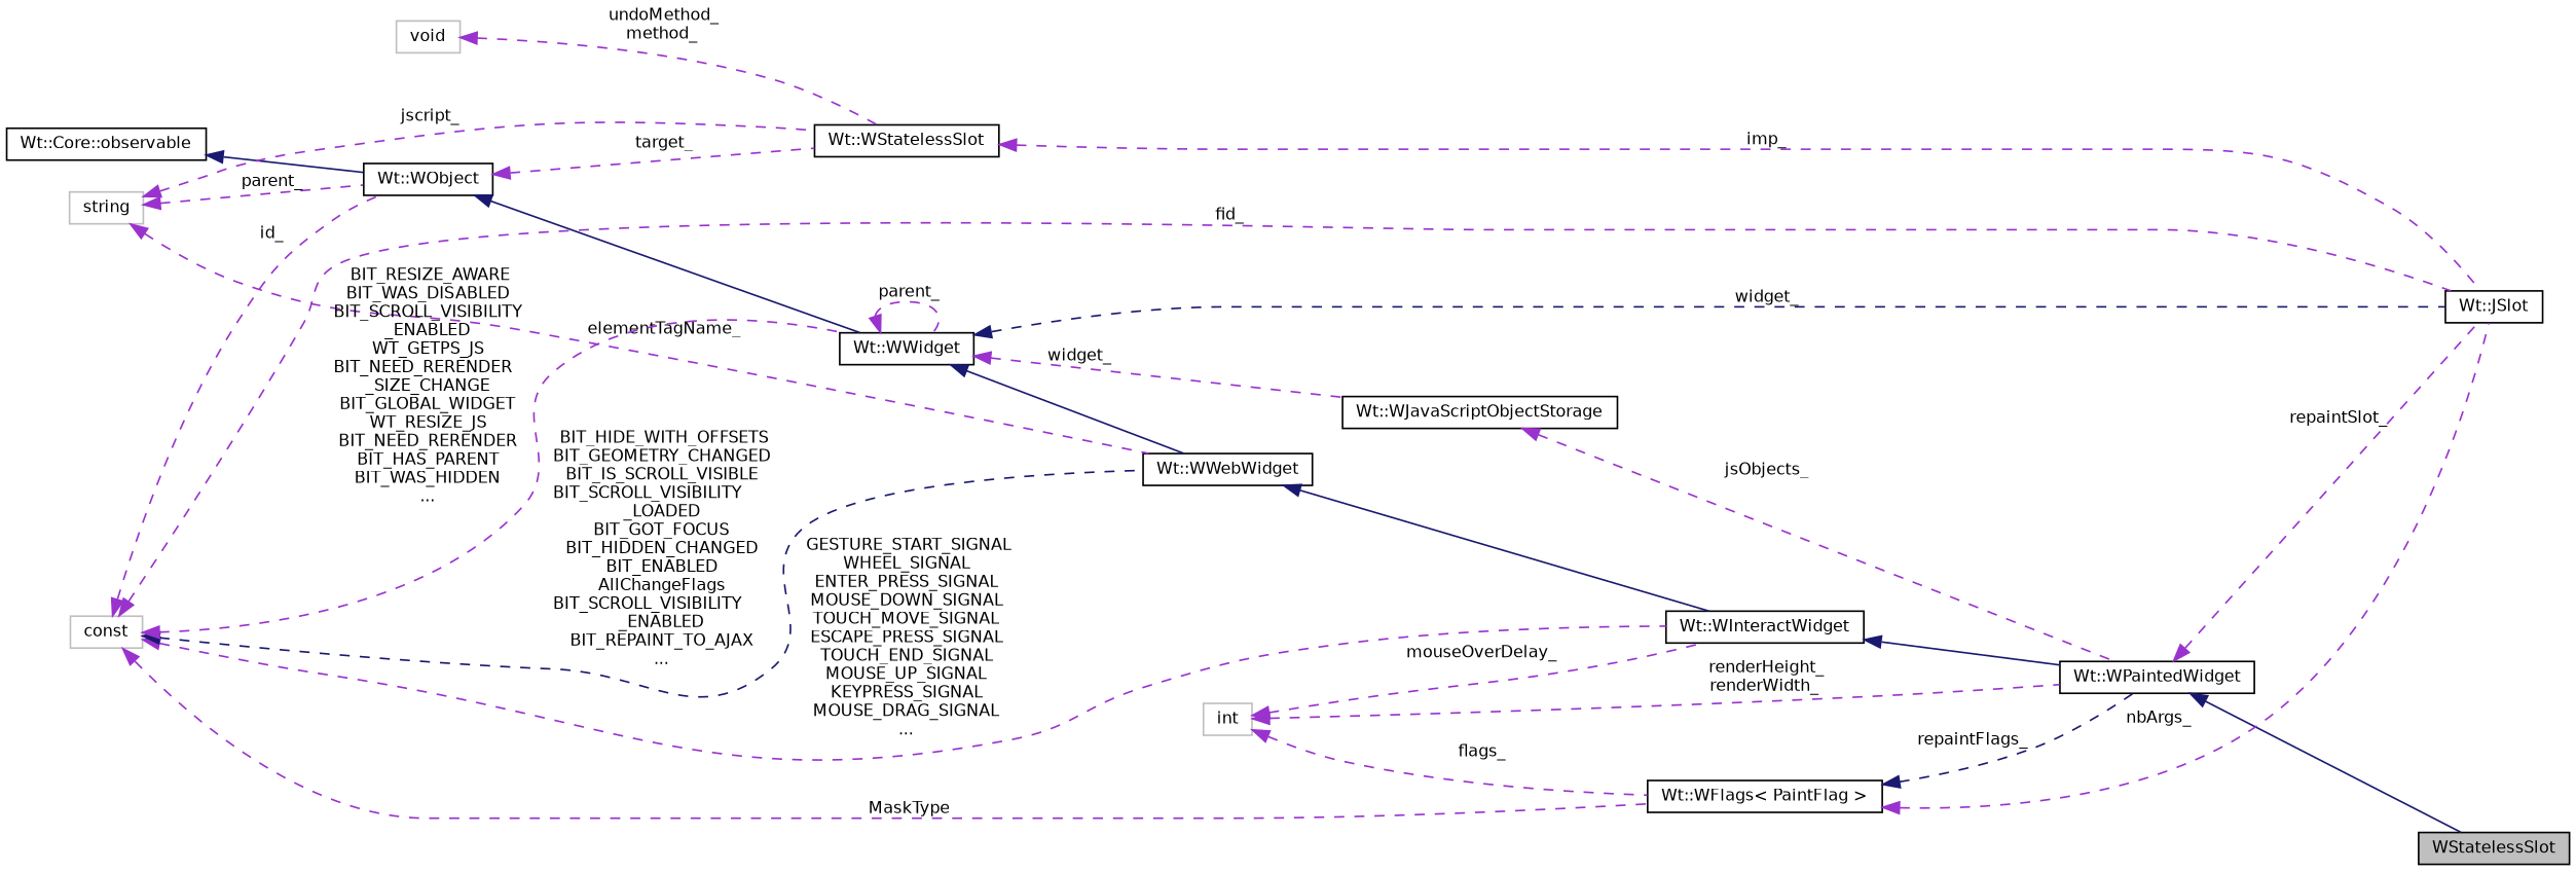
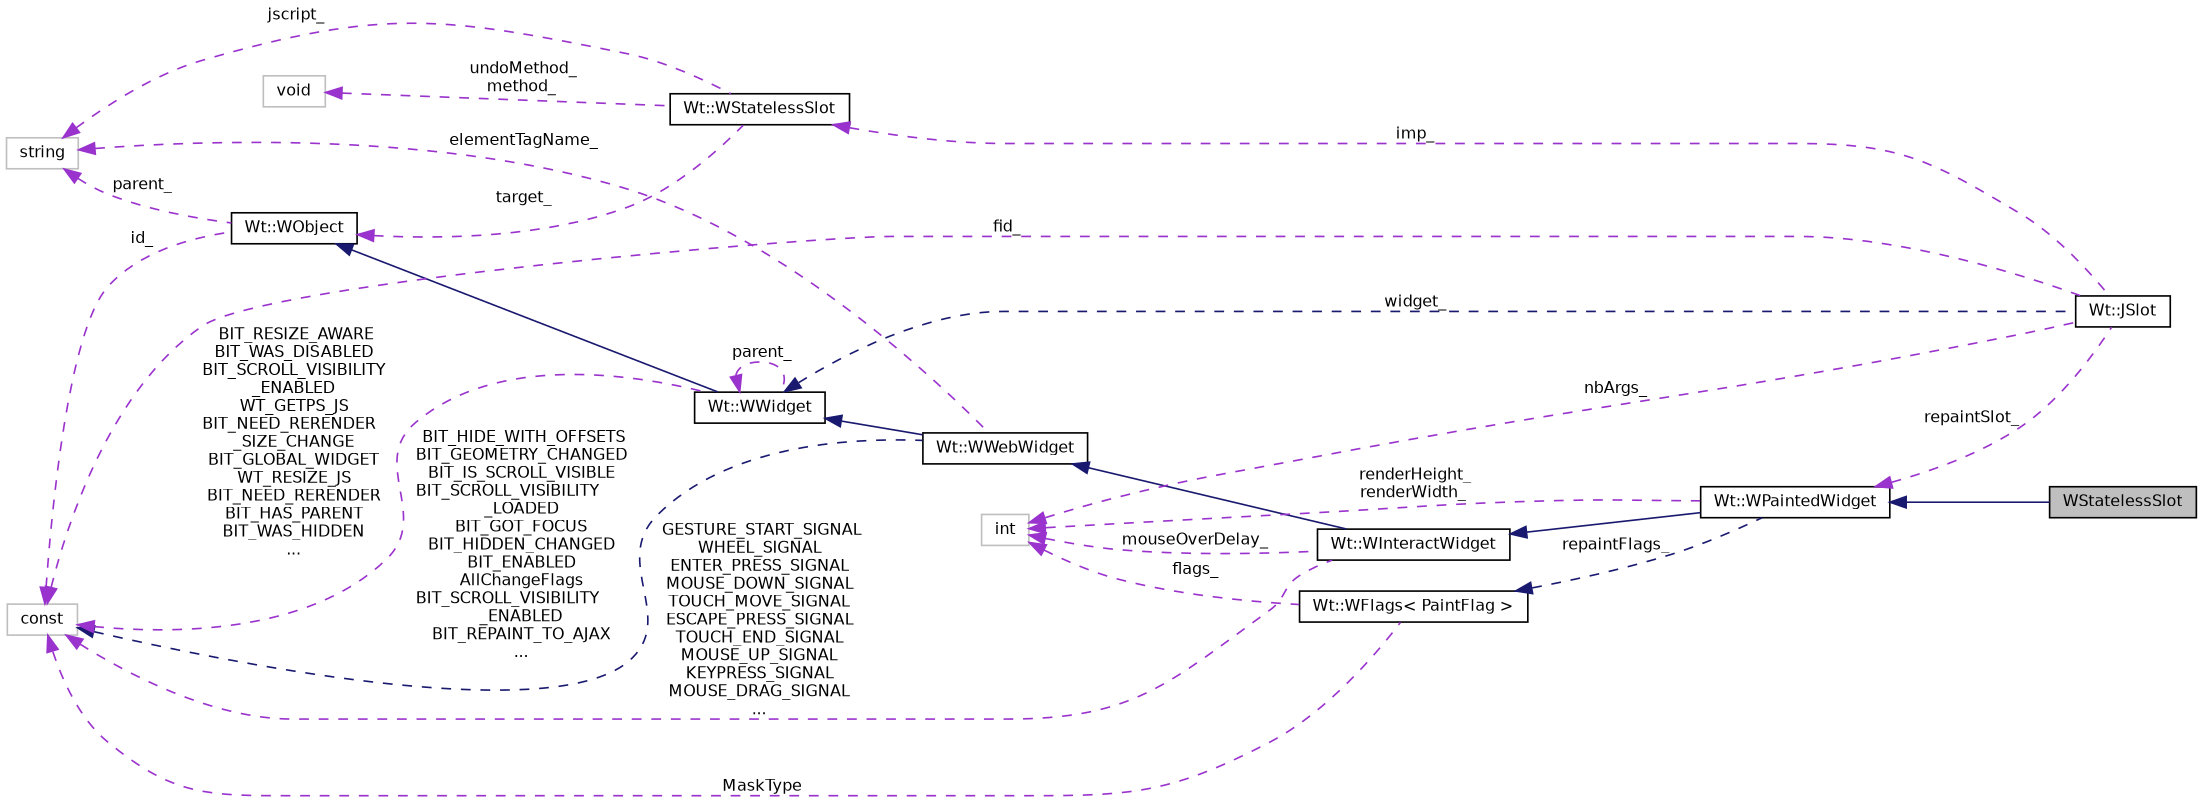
  digraph {
    rankdir=LR
    node [color=black fillcolor=white fontname=Helvetica fontsize=10 shape=record style=filled]
    edge [color=darkorchid3 dir=back fontname=Helvetica fontsize=10 labelfontname=Helvetica labelfontsize=10 style=dashed]
    n1 [fillcolor=grey75 fontcolor=black height=0.2 label=WStatelessSlot width=0.4]
    n2 [height=0.2 label="Wt::WPaintedWidget" width=0.4]
    n3 [height=0.2 label="Wt::JSlot" width=0.4]
    n4 [height=0.2 label="Wt::WInteractWidget" width=0.4]
    n5 [height=0.2 label="Wt::WWebWidget" width=0.4]
    n6 [height=0.2 label="Wt::WWidget" width=0.4]
-   n7 [height=0.2 label="Wt::WJavaScriptObjectStorage" width=0.4]
    n8 [height=0.2 label="Wt::WObject" width=0.4]
    n9 [height=0.2 label="Wt::WStatelessSlot" width=0.4]
-   n10 [height=0.2 label="Wt::Core::observable" width=0.4]
    n11 [color=grey75 height=0.2 label=string width=0.4]
    n12 [color=grey75 height=0.2 label=const width=0.4]
    n13 [height=0.2 label="Wt::WFlags\< PaintFlag \>" width=0.4]
    n14 [color=grey75 height=0.2 label=int width=0.4]
    n15 [color=grey75 height=0.2 label=void width=0.4]
    n2 -> n1 [color=midnightblue style=solid]
    n2 -> n3 [label=" repaintSlot_"]
    n4 -> n2 [color=midnightblue style=solid]
    n5 -> n4 [color=midnightblue style=solid]
    n6 -> n3 [color=midnightblue label=" widget_"]
    n6 -> n5 [color=midnightblue style=solid]
    n6 -> n6 [label=" parent_"]
-   n6 -> n7 [label=" widget_"]
-   n7 -> n2 [label=" jsObjects_"]
    n8 -> n6 [color=midnightblue style=solid]
    n8 -> n9 [label=" target_"]
    n9 -> n3 [label=" imp_"]
-   n10 -> n8 [color=midnightblue style=solid]
    n11 -> n5 [label=" elementTagName_"]
    n11 -> n8 [label=" parent_"]
    n11 -> n9 [label=" jscript_"]
    n12 -> n3 [label=" fid_"]
    n12 -> n4 [label=" GESTURE_START_SIGNAL\nWHEEL_SIGNAL\nENTER_PRESS_SIGNAL\nMOUSE_DOWN_SIGNAL\nTOUCH_MOVE_SIGNAL\nESCAPE_PRESS_SIGNAL\nTOUCH_END_SIGNAL\nMOUSE_UP_SIGNAL\nKEYPRESS_SIGNAL\nMOUSE_DRAG_SIGNAL\n..."]
    n12 -> n5 [color=midnightblue label=" BIT_HIDE_WITH_OFFSETS\nBIT_GEOMETRY_CHANGED\nBIT_IS_SCROLL_VISIBLE\nBIT_SCROLL_VISIBILITY\l_LOADED\nBIT_GOT_FOCUS\nBIT_HIDDEN_CHANGED\nBIT_ENABLED\nAllChangeFlags\nBIT_SCROLL_VISIBILITY\l_ENABLED\nBIT_REPAINT_TO_AJAX\n..."]
    n12 -> n6 [label=" BIT_RESIZE_AWARE\nBIT_WAS_DISABLED\nBIT_SCROLL_VISIBILITY\l_ENABLED\nWT_GETPS_JS\nBIT_NEED_RERENDER\l_SIZE_CHANGE\nBIT_GLOBAL_WIDGET\nWT_RESIZE_JS\nBIT_NEED_RERENDER\nBIT_HAS_PARENT\nBIT_WAS_HIDDEN\n..."]
    n12 -> n8 [label=" id_"]
    n12 -> n13 [label=" MaskType"]
    n13 -> n2 [color=midnightblue label=" repaintFlags_"]
    n14 -> n2 [label=" renderHeight_\nrenderWidth_"]
-   n13 -> n3 [label=" nbArgs_"]
+   n14 -> n3 [label=" nbArgs_"]
    n14 -> n4 [label=" mouseOverDelay_"]
    n14 -> n13 [label=" flags_"]
    n15 -> n9 [label=" undoMethod_\nmethod_"]
  }
